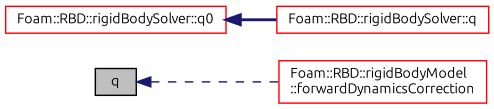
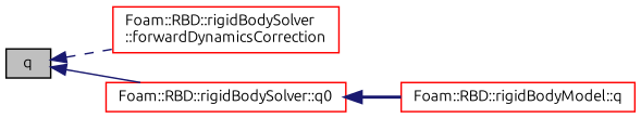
  digraph {
    fontname=Ubuntu
    rankdir=LR
    node [color=red fontname=Ubuntu fontsize=10 shape=record]
    edge [color=midnightblue dir=back fontname=Ubuntu fontsize=10 labelfontname=Helvetica labelfontsize=10]
    n1 [color=black fillcolor=grey75 fontcolor=black height=0.2 label=q style=filled width=0.4]
-   n2 [height=0.2 label="Foam::RBD::rigidBodyModel\l::forwardDynamicsCorrection" width=0.4]
+   n2 [height=0.2 label="Foam::RBD::rigidBodySolver\l::forwardDynamicsCorrection" width=0.4]
    n3 [height=0.2 label="Foam::RBD::rigidBodySolver::q0" width=0.4]
-   n4 [height=0.2 label="Foam::RBD::rigidBodySolver::q" width=0.4]
+   n4 [height=0.2 label="Foam::RBD::rigidBodyModel::q" width=0.4]
    n1 -> n2 [style=dashed]
+   n1 -> n3 [style=solid]
    n3 -> n4 [style=bold]
  }
